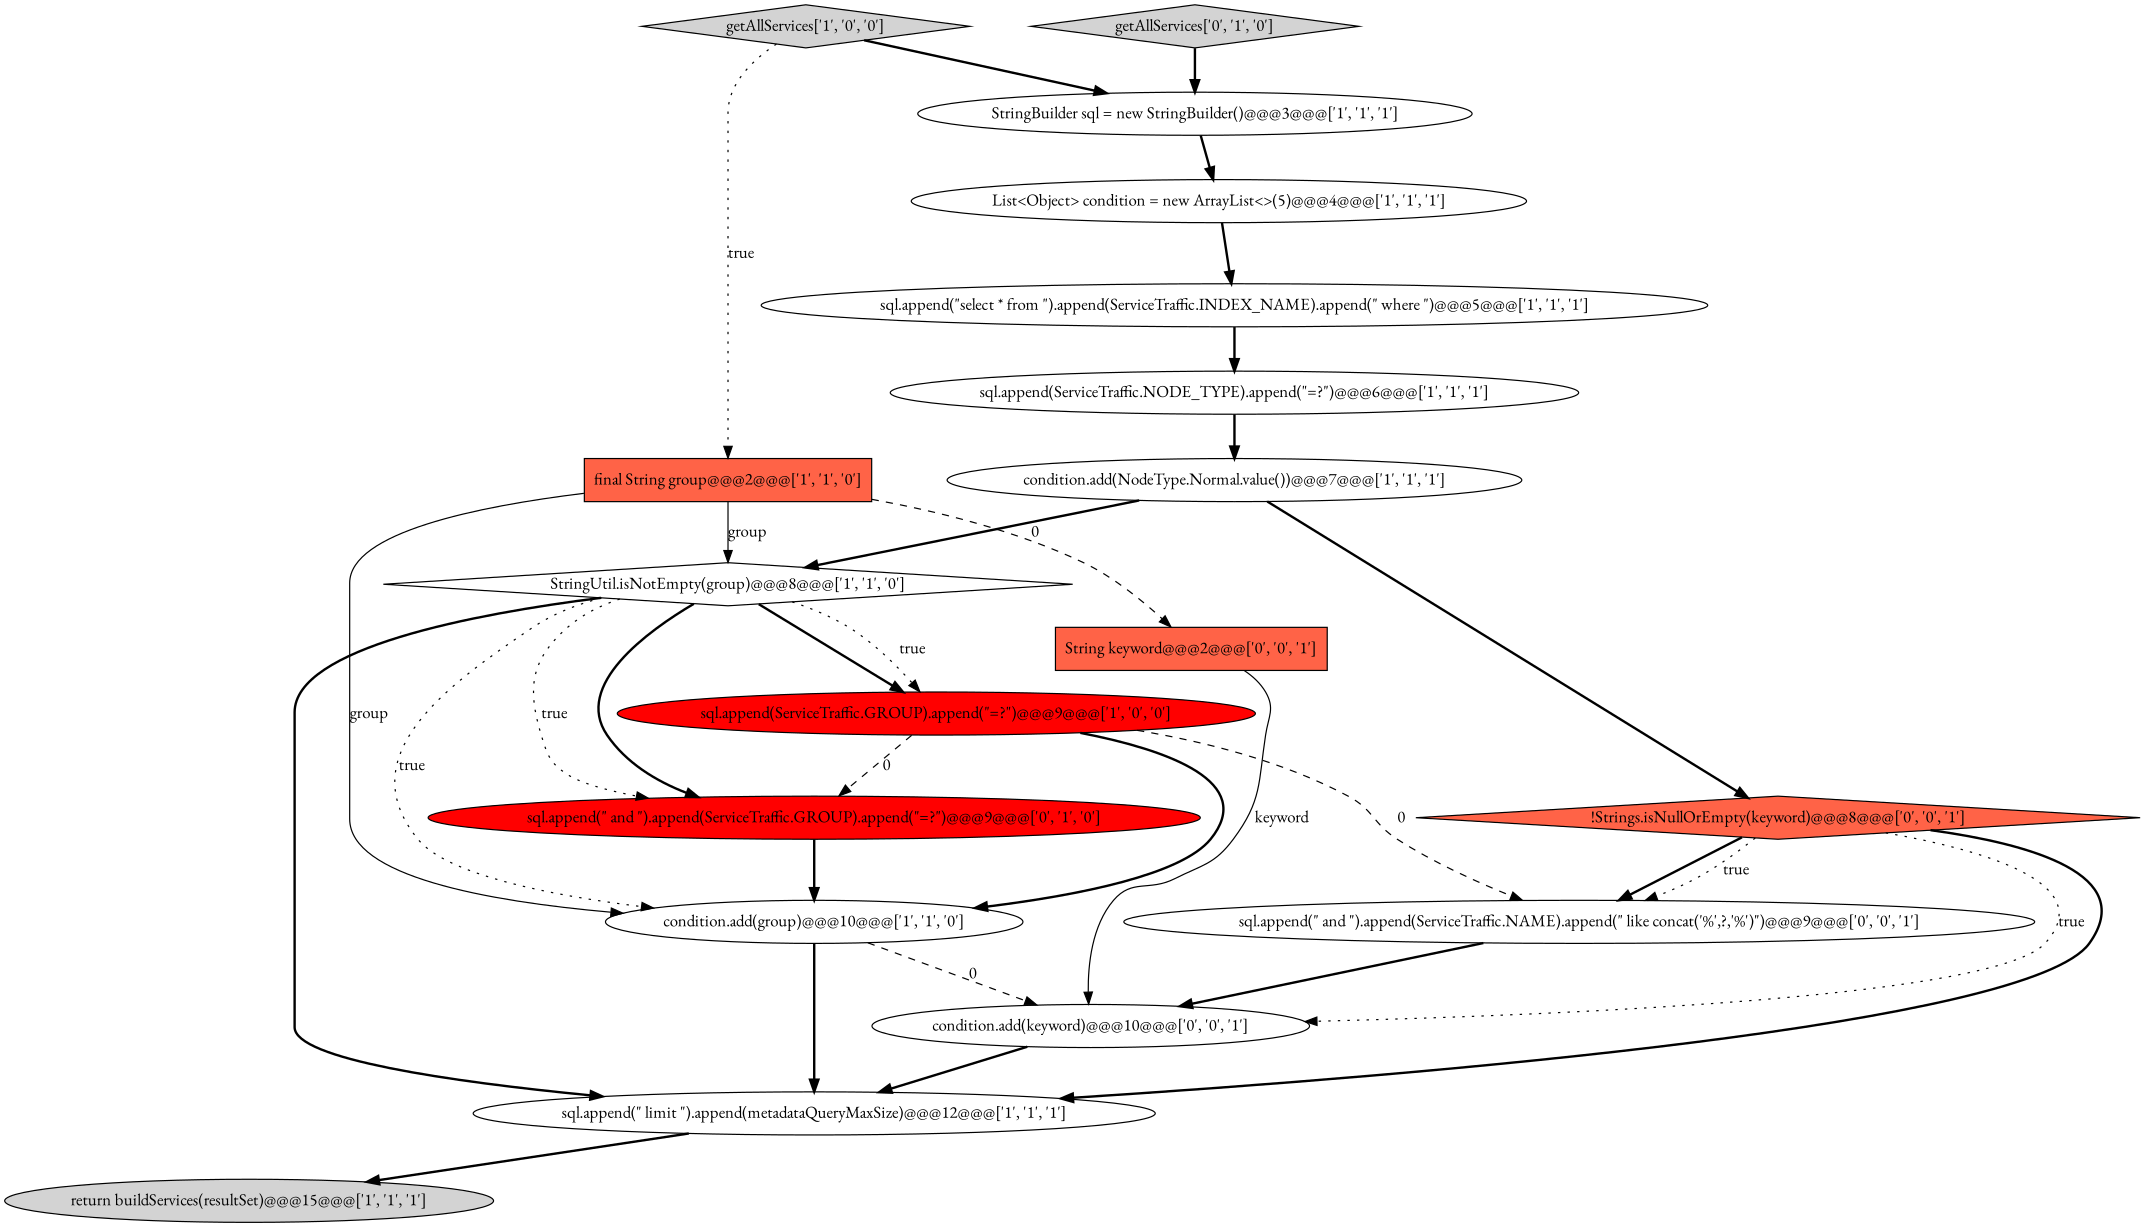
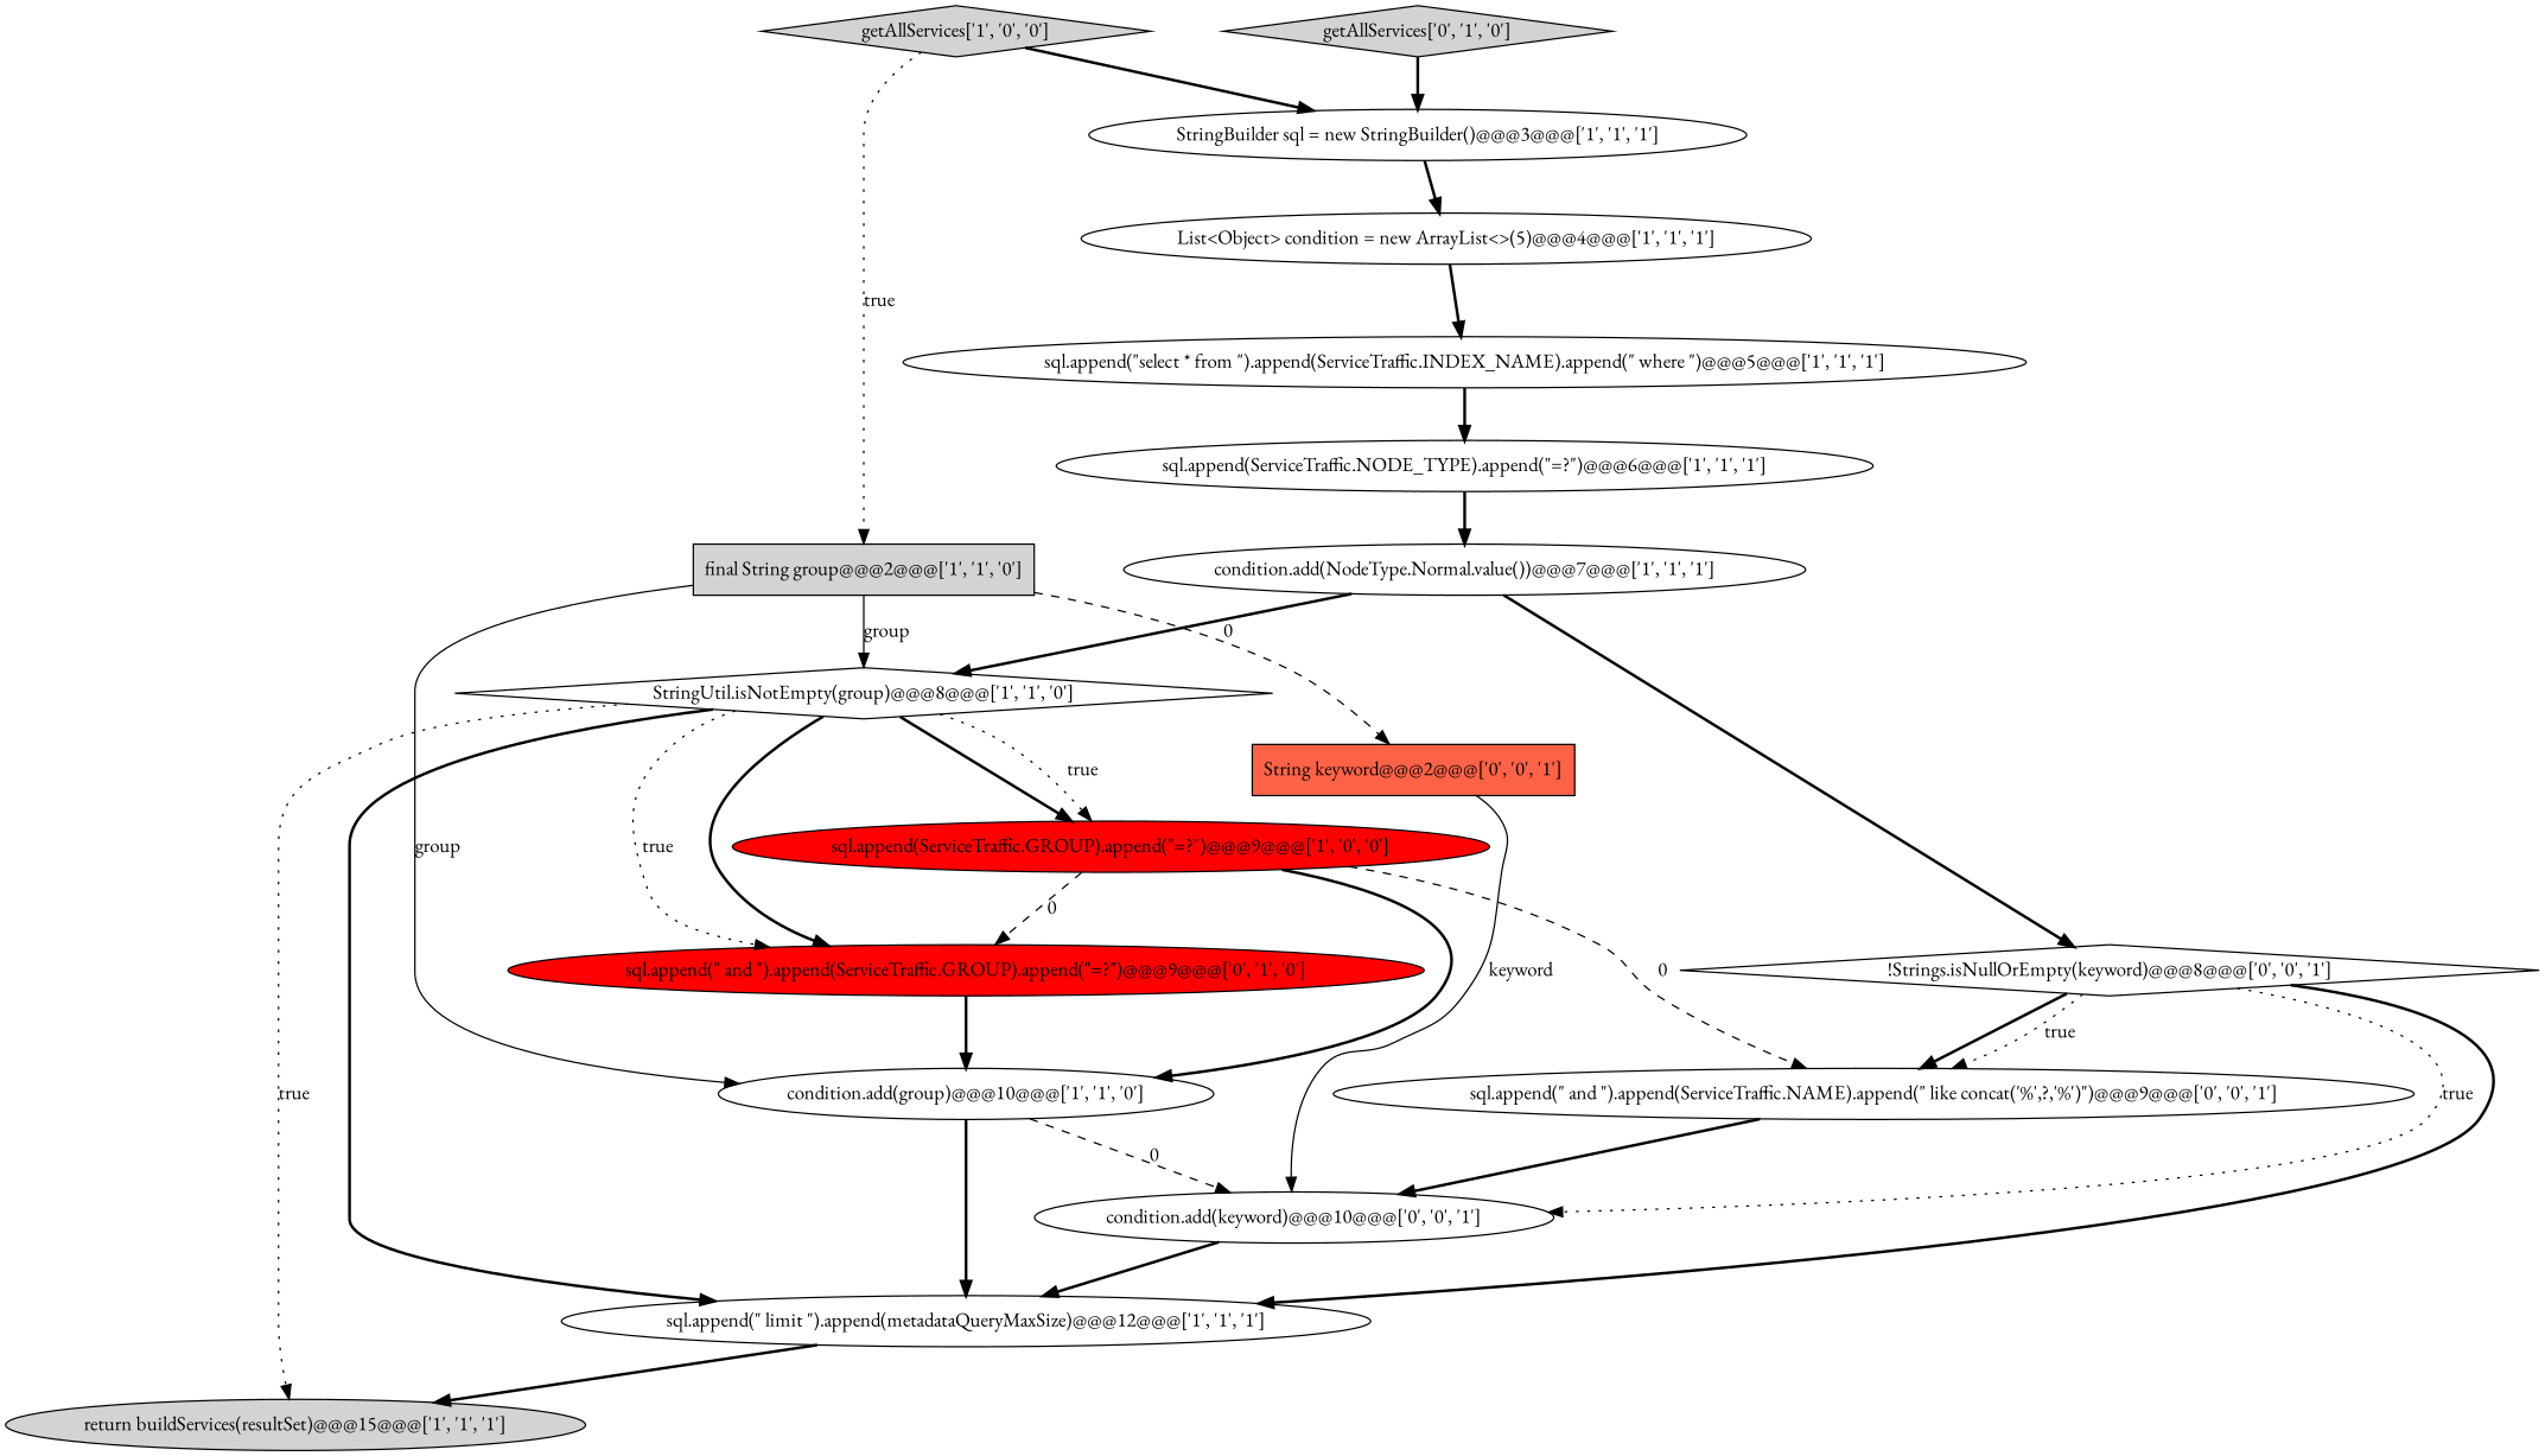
  digraph {
    fontname="EB Garamond"
    node [fillcolor=white fontname="EB Garamond" shape=ellipse style=filled]
    edge [fontname="EB Garamond" style=bold]
-   n1 [fillcolor=tomato label="final String group@@@2@@@['1', '1', '0']" shape=box]
+   n1 [fillcolor=lightgray label="final String group@@@2@@@['1', '1', '0']" shape=box]
    n2 [fillcolor=tomato label="String keyword@@@2@@@['0', '0', '1']" shape=box]
    n3 [label="StringUtil.isNotEmpty(group)@@@8@@@['1', '1', '0']" shape=diamond]
    n4 [label="condition.add(group)@@@10@@@['1', '1', '0']"]
    n5 [label="condition.add(keyword)@@@10@@@['0', '0', '1']"]
    n6 [fillcolor=red label="sql.append(\" and \").append(ServiceTraffic.GROUP).append(\"=?\")@@@9@@@['0', '1', '0']"]
    n7 [fillcolor=red label="sql.append(ServiceTraffic.GROUP).append(\"=?\")@@@9@@@['1', '0', '0']"]
    n8 [label="sql.append(\" limit \").append(metadataQueryMaxSize)@@@12@@@['1', '1', '1']"]
    n9 [label="sql.append(\" and \").append(ServiceTraffic.NAME).append(\" like concat('%',?,'%')\")@@@9@@@['0', '0', '1']"]
    n10 [fillcolor=lightgray label="return buildServices(resultSet)@@@15@@@['1', '1', '1']"]
-   n11 [fillcolor=tomato label="!Strings.isNullOrEmpty(keyword)@@@8@@@['0', '0', '1']" shape=diamond]
+   n11 [label="!Strings.isNullOrEmpty(keyword)@@@8@@@['0', '0', '1']" shape=diamond]
    n12 [label="List<Object> condition = new ArrayList<>(5)@@@4@@@['1', '1', '1']"]
    n13 [label="sql.append(\"select * from \").append(ServiceTraffic.INDEX_NAME).append(\" where \")@@@5@@@['1', '1', '1']"]
    n14 [label="sql.append(ServiceTraffic.NODE_TYPE).append(\"=?\")@@@6@@@['1', '1', '1']"]
    n15 [label="StringBuilder sql = new StringBuilder()@@@3@@@['1', '1', '1']"]
    n16 [fillcolor=lightgray label="getAllServices['0', '1', '0']" shape=diamond]
    n17 [fillcolor=lightgray label="getAllServices['1', '0', '0']" shape=diamond]
    n18 [label="condition.add(NodeType.Normal.value())@@@7@@@['1', '1', '1']"]
    n1 -> n2 [label=0 style=dashed]
    n1 -> n3 [label=group style=solid]
    n1 -> n4 [label=group style=solid]
    n2 -> n5 [label=keyword style=solid]
-   n3 -> n4 [label=true style=dotted]
+   n3 -> n10 [label=true style=dotted]
    n3 -> n6 [label=true style=dotted]
    n3 -> n6
    n3 -> n7
    n3 -> n7 [label=true style=dotted]
    n3 -> n8
    n4 -> n5 [label=0 style=dashed]
    n4 -> n8
    n5 -> n8
    n6 -> n4
    n7 -> n4
    n7 -> n6 [label=0 style=dashed]
    n7 -> n9 [label=0 style=dashed]
    n8 -> n10
    n9 -> n5
    n11 -> n5 [label=true style=dotted]
    n11 -> n8
    n11 -> n9
    n11 -> n9 [label=true style=dotted]
    n12 -> n13
    n13 -> n14
    n14 -> n18
    n15 -> n12
    n16 -> n15
    n17 -> n1 [label=true style=dotted]
    n17 -> n15
    n18 -> n3
    n18 -> n11
  }
